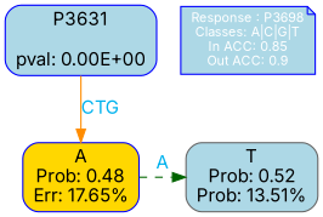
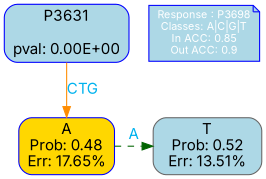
  digraph {
    fontname=Inter
    ranksep=equally
    splines=polylines
    node [color=blue fillcolor=lightblue fontname=Inter shape=box style="filled, rounded"]
    edge [fontcolor=deepskyblue2 fontname=Inter]
-   n1 [color=gray40 label="T\nProb: 0.52\nProb: 13.51%"]
+   n1 [color=gray40 label="T\nProb: 0.52\nErr: 13.51%"]
    n2 [fillcolor=gold label="A\nProb: 0.48\nErr: 17.65%"]
    n3 [align=left fontcolor=white fontsize=10 label="Response : P3698\nClasses: A|C|G|T\nIn ACC: 0.85\nOut ACC: 0.9\n" shape=note style=filled]
    n4 [label="P3631\n\npval: 0.00E+00"]
    subgraph sub_1 {
      rank=same
      n1
      n2
    }
    subgraph sub_2 {
      rank=same
      n3
      n4
    }
    n2 -> n1 [color=darkgreen label=A style=dashed]
    n4 -> n2 [color=darkorange label=CTG style=solid]
  }
